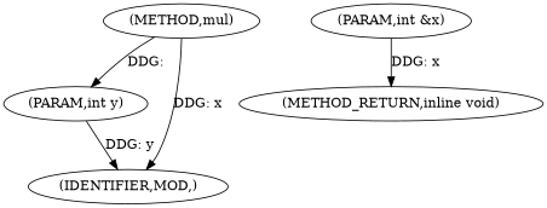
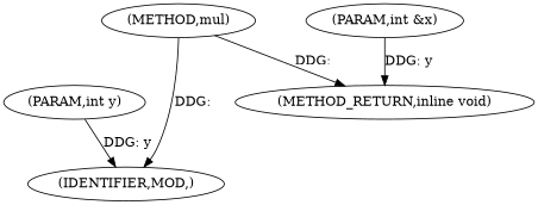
  digraph {
    n1 [label="(METHOD,mul)"]
    n2 [label="(PARAM,int y)"]
    n3 [label="(IDENTIFIER,MOD,)"]
    n4 [label="(PARAM,int &x)"]
    n5 [label="(METHOD_RETURN,inline void)"]
-   n1 -> n2 [label="DDG: "]
-   n1 -> n3 [label="DDG: x"]
+   n1 -> n5 [label="DDG: "]
+   n1 -> n3 [label="DDG: "]
    n2 -> n3 [label="DDG: y"]
-   n4 -> n5 [label="DDG: x"]
+   n4 -> n5 [label="DDG: y"]
  }
